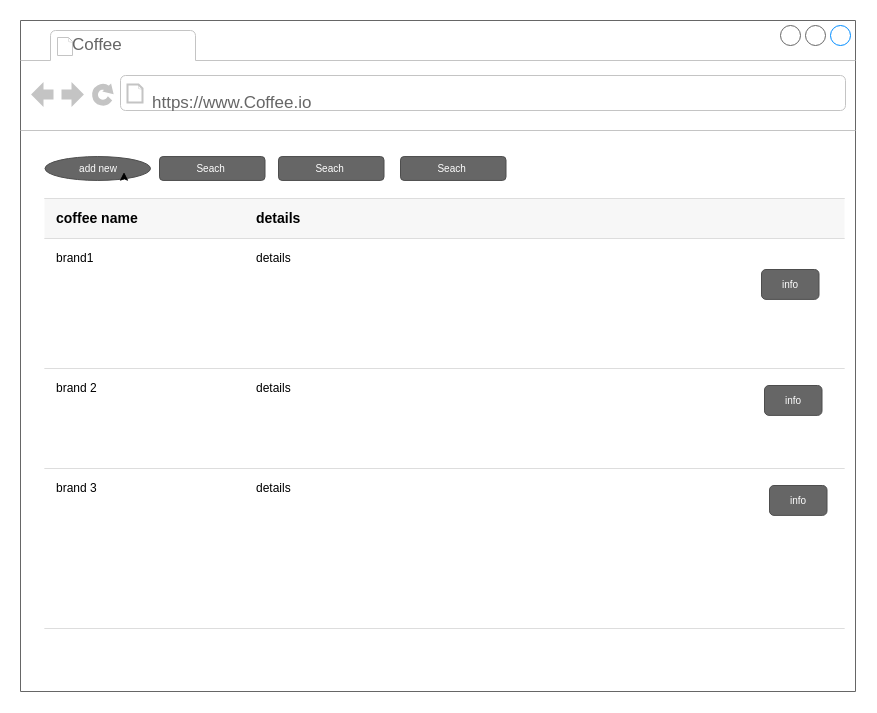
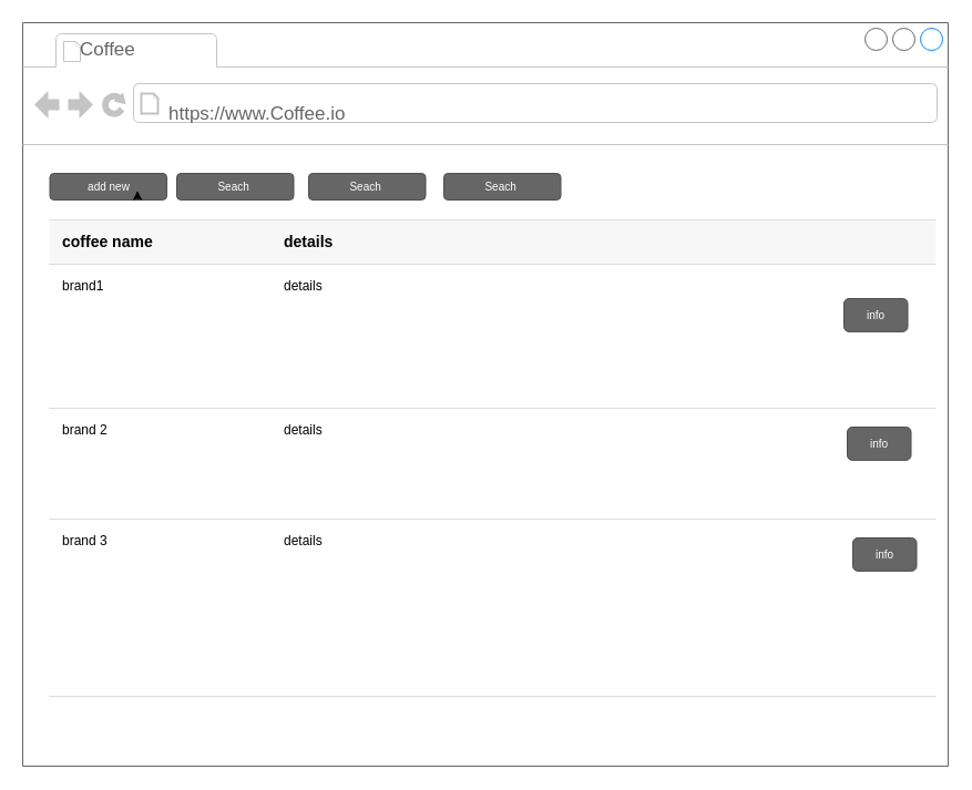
  <mxCell id="0" />
  <mxCell id="1" parent="0" />
  <mxCell id="2" value="" style="strokeWidth=1;shadow=0;dashed=0;align=center;html=1;shape=mxgraph.mockup.containers.browserWindow;rSize=0;strokeColor=#666666;strokeColor2=#008cff;strokeColor3=#c4c4c4;mainText=,;recursiveResize=0;" parent="1" vertex="1"><mxGeometry x="20" y="20" width="835" height="671" as="geometry" /></mxCell>
  <mxCell id="3" value="Coffee" style="strokeWidth=1;shadow=0;dashed=0;align=center;html=1;shape=mxgraph.mockup.containers.anchor;fontSize=17;fontColor=#666666;align=left;" parent="2" vertex="1"><mxGeometry x="50" y="12" width="110" height="26" as="geometry" /></mxCell>
  <mxCell id="4" value="https://www.Coffee.io" style="strokeWidth=1;shadow=0;dashed=0;align=center;html=1;shape=mxgraph.mockup.containers.anchor;rSize=0;fontSize=17;fontColor=#666666;align=left;" parent="2" vertex="1"><mxGeometry x="130" y="60" width="250" height="45" as="geometry" /></mxCell>
- <mxCell id="5" value="add new" style="ellipse;html=1;shadow=0;dashed=0;whiteSpace=wrap;fontSize=10;fillColor=#666666;align=center;strokeColor=#4D4D4D;fontColor=#ffffff;" parent="2" vertex="1"><mxGeometry x="24.5" y="136.06" width="105.5" height="23.88" as="geometry" /></mxCell>
+ <mxCell id="5" value="add new" style="rounded=1;html=1;shadow=0;dashed=0;whiteSpace=wrap;fontSize=10;fillColor=#666666;align=center;strokeColor=#4D4D4D;fontColor=#ffffff;" parent="2" vertex="1"><mxGeometry x="24.5" y="136.06" width="105.5" height="23.88" as="geometry" /></mxCell>
  <mxCell id="6" value="" style="html=1;shadow=0;dashed=0;shape=mxgraph.bootstrap.horLines;strokeColor=#dddddd" parent="2" vertex="1"><mxGeometry x="24" y="178" width="800" height="430" as="geometry" /></mxCell>
  <mxCell id="7" value="" style="html=1;shadow=0;dashed=0;shape=mxgraph.bootstrap.horLines;strokeColor=inherit;fillColor=#000000;fillOpacity=3;resizeWidth=1;" parent="6" vertex="1"><mxGeometry width="800" height="40" relative="1" as="geometry" /></mxCell>
  <mxCell id="8" value="coffee name" style="html=1;shadow=0;dashed=0;shape=mxgraph.bootstrap.rect;strokeColor=none;fillColor=none;fontSize=14;fontStyle=1;align=left;spacingLeft=10;whiteSpace=wrap;resizeHeight=1;" parent="7" vertex="1"><mxGeometry width="200" height="40" relative="1" as="geometry" /></mxCell>
  <mxCell id="9" value="details" style="html=1;shadow=0;dashed=0;shape=mxgraph.bootstrap.rect;strokeColor=none;fillColor=none;fontSize=14;fontStyle=1;align=left;spacingLeft=10;whiteSpace=wrap;resizeWidth=1;resizeHeight=1;" parent="7" vertex="1"><mxGeometry width="200" height="40" relative="1" as="geometry"><mxPoint x="200" as="offset" /></mxGeometry></mxCell>
  <mxCell id="10" value="" style="strokeColor=inherit;fillColor=inherit;gradientColor=inherit;html=1;shadow=0;dashed=0;shape=mxgraph.bootstrap.horLines;resizeWidth=1;" parent="6" vertex="1"><mxGeometry width="800" height="130" relative="1" as="geometry"><mxPoint y="40" as="offset" /></mxGeometry></mxCell>
  <mxCell id="11" value="brand1" style="html=1;shadow=0;dashed=0;shape=mxgraph.bootstrap.rect;strokeColor=none;fillColor=none;align=left;spacingLeft=10;whiteSpace=wrap;" parent="10" vertex="1"><mxGeometry width="200" height="40" relative="1" as="geometry" /></mxCell>
  <mxCell id="12" value="details" style="html=1;shadow=0;dashed=0;shape=mxgraph.bootstrap.rect;strokeColor=none;fillColor=none;align=left;valign=top;spacingLeft=10;verticalAlign=top;spacingTop=6;whiteSpace=wrap;resizeWidth=1;" parent="10" vertex="1"><mxGeometry width="400" height="130" relative="1" as="geometry"><mxPoint x="200" as="offset" /></mxGeometry></mxCell>
  <mxCell id="13" value="info" style="rounded=1;html=1;shadow=0;dashed=0;whiteSpace=wrap;fontSize=10;fillColor=#666666;align=center;strokeColor=#4D4D4D;fontColor=#ffffff;" parent="10" vertex="1"><mxGeometry x="717" y="31" width="57.5" height="29.88" as="geometry" /></mxCell>
  <mxCell id="14" value="" style="strokeColor=inherit;fillColor=inherit;gradientColor=inherit;html=1;shadow=0;dashed=0;shape=mxgraph.bootstrap.horLines;resizeWidth=1;" parent="6" vertex="1"><mxGeometry width="800" height="100" relative="1" as="geometry"><mxPoint y="170" as="offset" /></mxGeometry></mxCell>
  <mxCell id="15" value="brand 2" style="html=1;shadow=0;dashed=0;shape=mxgraph.bootstrap.rect;strokeColor=none;fillColor=none;align=left;spacingLeft=10;whiteSpace=wrap;" parent="14" vertex="1"><mxGeometry width="200" height="40" relative="1" as="geometry" /></mxCell>
  <mxCell id="16" value="details" style="html=1;shadow=0;dashed=0;shape=mxgraph.bootstrap.rect;strokeColor=none;fillColor=none;align=left;valign=top;spacingLeft=10;verticalAlign=top;spacingTop=6;whiteSpace=wrap;resizeWidth=1;" parent="14" vertex="1"><mxGeometry width="400" height="100" relative="1" as="geometry"><mxPoint x="200" as="offset" /></mxGeometry></mxCell>
  <mxCell id="17" value="info" style="rounded=1;html=1;shadow=0;dashed=0;whiteSpace=wrap;fontSize=10;fillColor=#666666;align=center;strokeColor=#4D4D4D;fontColor=#ffffff;" parent="14" vertex="1"><mxGeometry x="720" y="17" width="57.5" height="29.88" as="geometry" /></mxCell>
  <mxCell id="18" value="" style="strokeColor=inherit;fillColor=inherit;gradientColor=inherit;html=1;shadow=0;dashed=0;shape=mxgraph.bootstrap.horLines;resizeWidth=1;" parent="6" vertex="1"><mxGeometry width="800" height="160" relative="1" as="geometry"><mxPoint y="270" as="offset" /></mxGeometry></mxCell>
  <mxCell id="19" value="brand 3" style="html=1;shadow=0;dashed=0;shape=mxgraph.bootstrap.rect;strokeColor=none;fillColor=none;align=left;spacingLeft=10;whiteSpace=wrap;" parent="18" vertex="1"><mxGeometry width="200" height="40" as="geometry" /></mxCell>
  <mxCell id="20" value="details" style="html=1;shadow=0;dashed=0;shape=mxgraph.bootstrap.rect;strokeColor=none;fillColor=none;align=left;valign=top;spacingLeft=10;verticalAlign=top;spacingTop=6;whiteSpace=wrap;resizeWidth=1;" parent="18" vertex="1"><mxGeometry width="400" height="160" relative="1" as="geometry"><mxPoint x="200" as="offset" /></mxGeometry></mxCell>
  <mxCell id="21" value="info" style="rounded=1;html=1;shadow=0;dashed=0;whiteSpace=wrap;fontSize=10;fillColor=#666666;align=center;strokeColor=#4D4D4D;fontColor=#ffffff;" parent="18" vertex="1"><mxGeometry x="725" y="17" width="57.5" height="29.88" as="geometry" /></mxCell>
  <mxCell id="22" style="edgeStyle=orthogonalEdgeStyle;rounded=0;orthogonalLoop=1;jettySize=auto;html=1;exitX=0.75;exitY=1;exitDx=0;exitDy=0;entryX=0.749;entryY=0.652;entryDx=0;entryDy=0;entryPerimeter=0;" parent="2" source="5" target="5" edge="1"><mxGeometry relative="1" as="geometry" /></mxCell>
  <mxCell id="23" value="Seach&amp;nbsp;" style="rounded=1;html=1;shadow=0;dashed=0;whiteSpace=wrap;fontSize=10;fillColor=#666666;align=center;strokeColor=#4D4D4D;fontColor=#ffffff;" parent="2" vertex="1"><mxGeometry x="139" y="136.06" width="105.5" height="23.88" as="geometry" /></mxCell>
  <mxCell id="24" value="Seach&amp;nbsp;" style="rounded=1;html=1;shadow=0;dashed=0;whiteSpace=wrap;fontSize=10;fillColor=#666666;align=center;strokeColor=#4D4D4D;fontColor=#ffffff;" parent="2" vertex="1"><mxGeometry x="380" y="136.06" width="105.5" height="23.88" as="geometry" /></mxCell>
  <mxCell id="25" value="Seach&amp;nbsp;" style="rounded=1;html=1;shadow=0;dashed=0;whiteSpace=wrap;fontSize=10;fillColor=#666666;align=center;strokeColor=#4D4D4D;fontColor=#ffffff;" parent="2" vertex="1"><mxGeometry x="258" y="136.06" width="105.5" height="23.88" as="geometry" /></mxCell>
